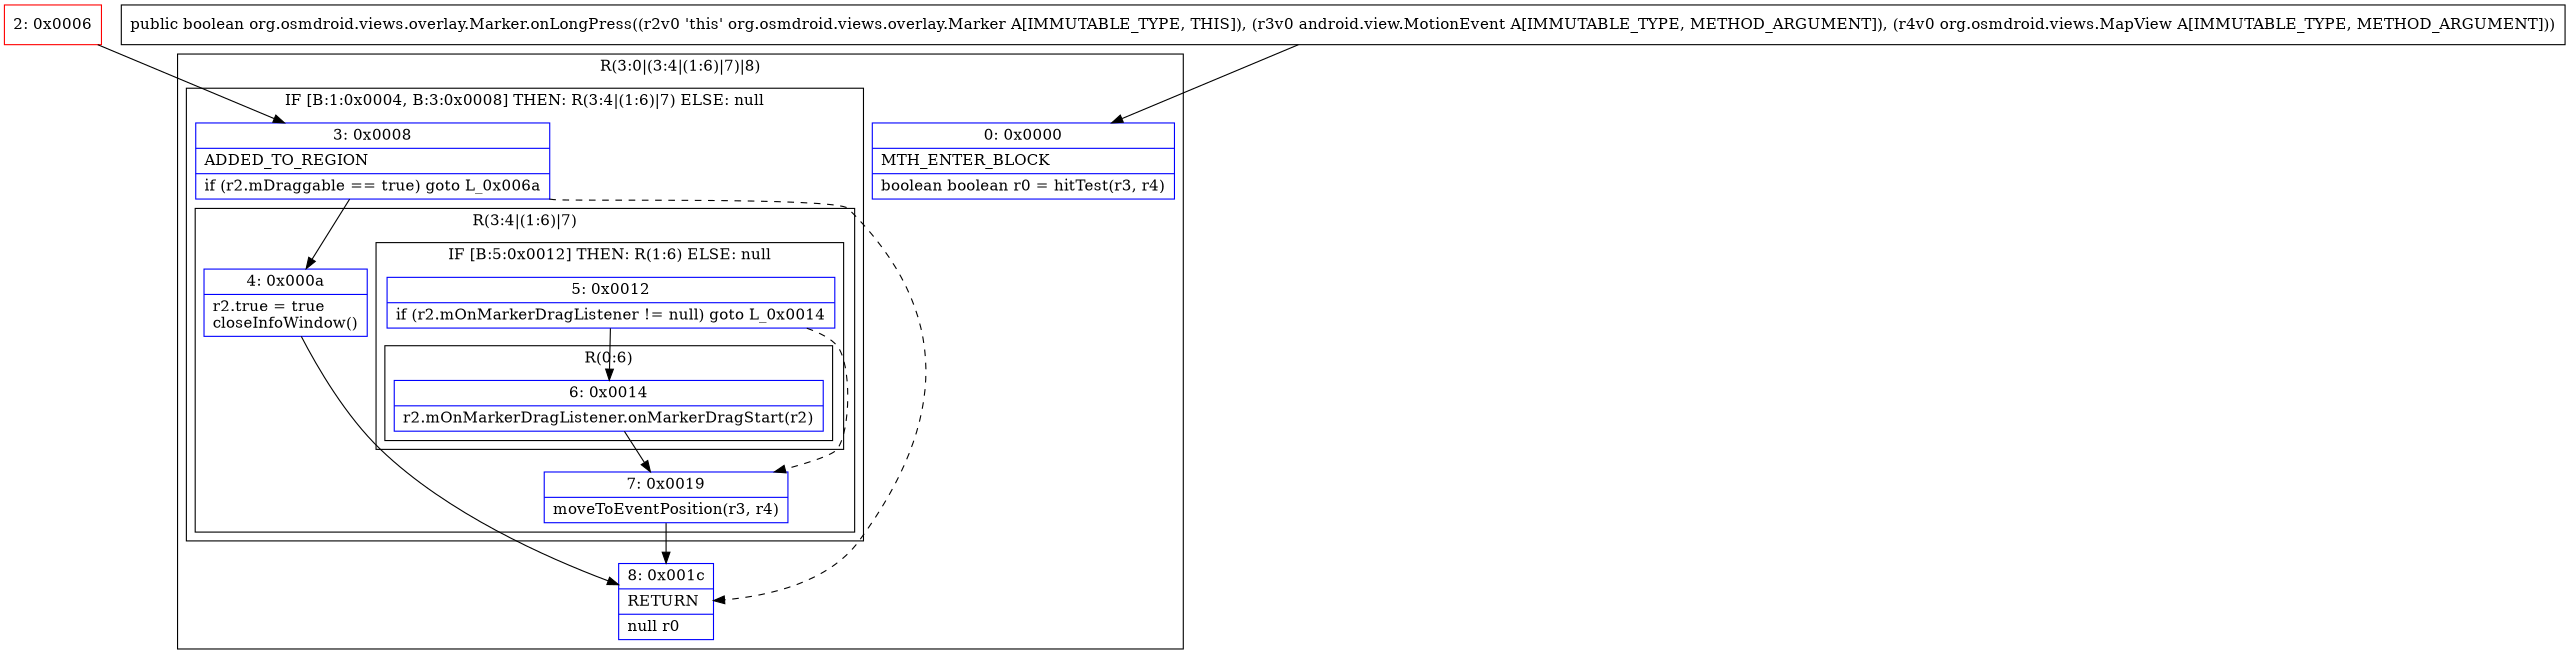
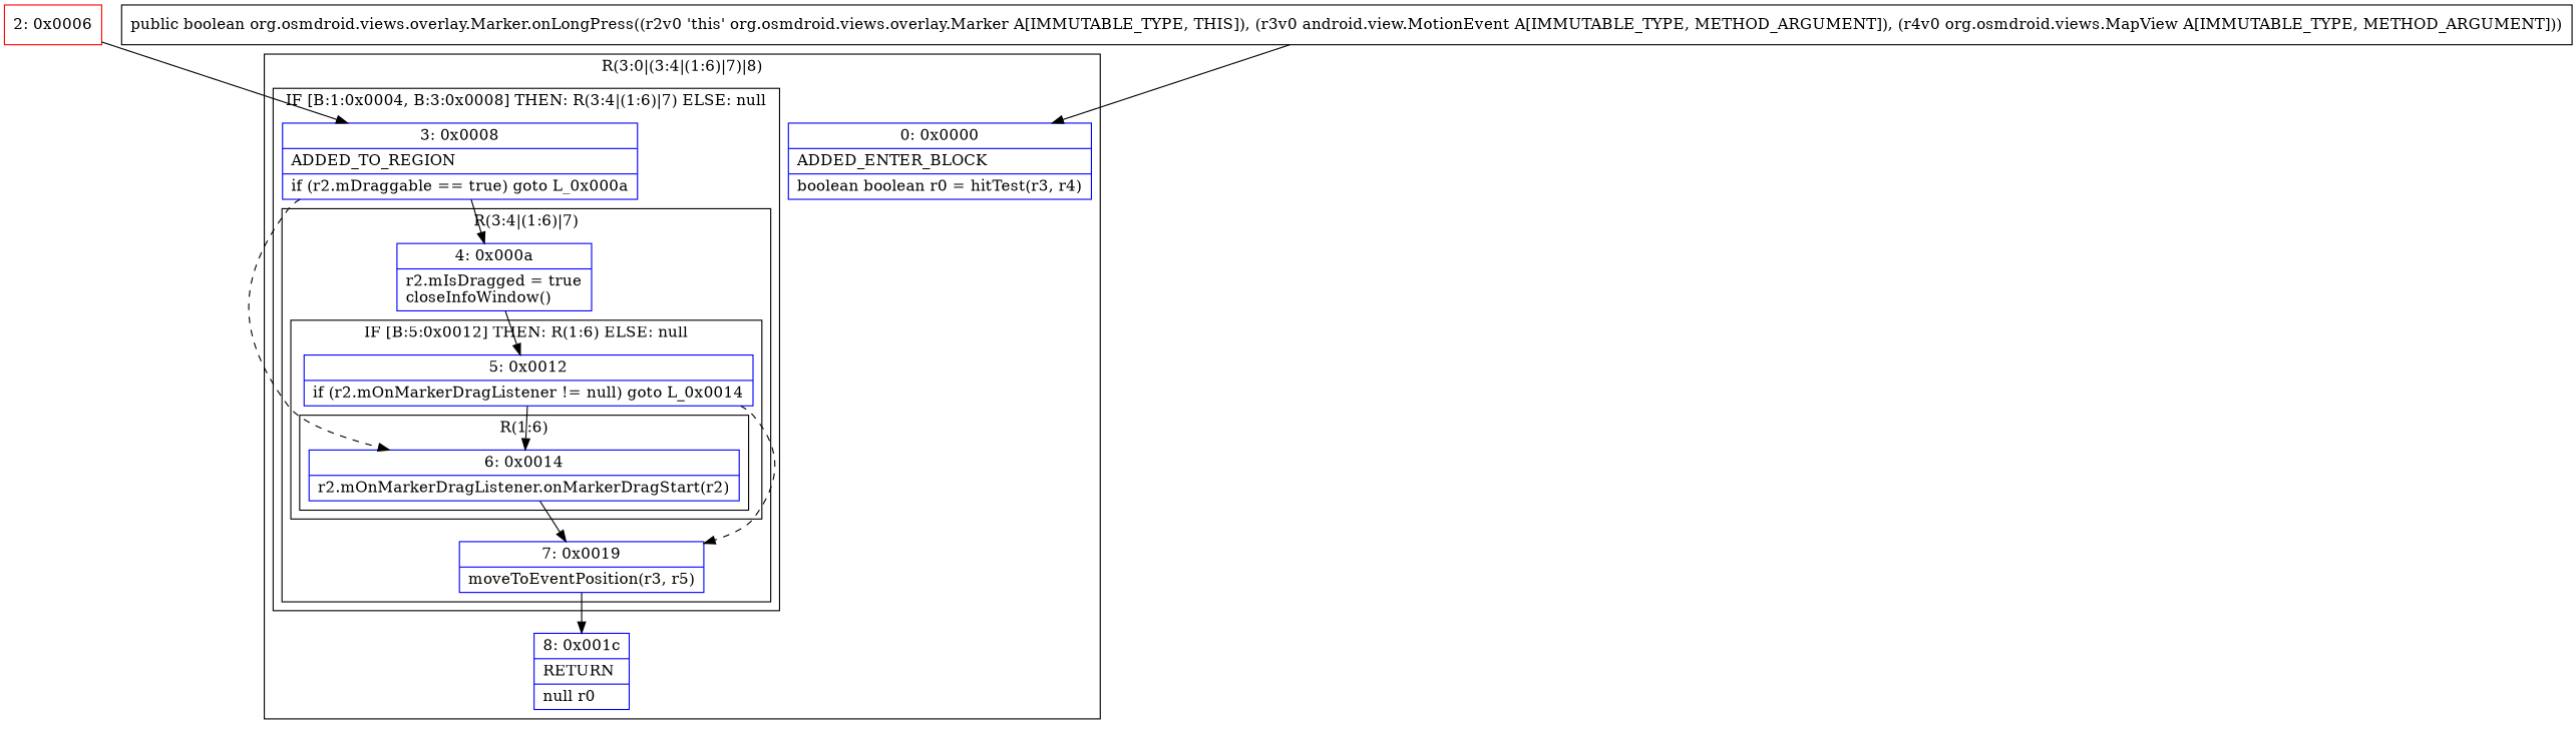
  digraph {
    node [color=blue shape=record]
    n1 [label="{6\:\ 0x0014|r2.mOnMarkerDragListener.onMarkerDragStart(r2)\l}"]
    n2 [label="{5\:\ 0x0012|if (r2.mOnMarkerDragListener != null) goto L_0x0014\l}"]
-   n3 [label="{4\:\ 0x000a|r2.true = true\lcloseInfoWindow()\l}"]
-   n4 [label="{7\:\ 0x0019|moveToEventPosition(r3, r4)\l}"]
-   n5 [label="{3\:\ 0x0008|ADDED_TO_REGION\l|if (r2.mDraggable == true) goto L_0x006a\l}"]
-   n6 [label="{0\:\ 0x0000|MTH_ENTER_BLOCK\l|boolean boolean r0 = hitTest(r3, r4)\l}"]
+   n3 [label="{4\:\ 0x000a|r2.mIsDragged = true\lcloseInfoWindow()\l}"]
+   n4 [label="{7\:\ 0x0019|moveToEventPosition(r3, r5)\l}"]
+   n5 [label="{3\:\ 0x0008|ADDED_TO_REGION\l|if (r2.mDraggable == true) goto L_0x000a\l}"]
+   n6 [label="{0\:\ 0x0000|ADDED_ENTER_BLOCK\l|boolean boolean r0 = hitTest(r3, r4)\l}"]
    n7 [label="{8\:\ 0x001c|RETURN\l|null r0\l}"]
    n8 [color=red label="{2\:\ 0x0006}"]
    n9 [label="{public boolean org.osmdroid.views.overlay.Marker.onLongPress((r2v0 'this' org.osmdroid.views.overlay.Marker A[IMMUTABLE_TYPE, THIS]), (r3v0 android.view.MotionEvent A[IMMUTABLE_TYPE, METHOD_ARGUMENT]), (r4v0 org.osmdroid.views.MapView A[IMMUTABLE_TYPE, METHOD_ARGUMENT])) }" color=""]
    subgraph cluster_1 {
      label="R(3:0|(3:4|(1:6)|7)|8)"
      n6
      n7
      subgraph cluster_2 {
        label="IF [B:1:0x0004, B:3:0x0008] THEN: R(3:4|(1:6)|7) ELSE: null"
        n5
        subgraph cluster_3 {
          label="R(3:4|(1:6)|7)"
          n3
          n4
          subgraph cluster_4 {
            label="IF [B:5:0x0012] THEN: R(1:6) ELSE: null"
            n2
            subgraph cluster_5 {
-             label="R(0:6)"
+             label="R(1:6)"
              n1
            }
          }
        }
      }
    }
    n1 -> n4
    n2 -> n1
    n2 -> n4 [style=dashed]
-   n3 -> n7
+   n3 -> n2
    n4 -> n7
    n5 -> n3
-   n5 -> n7 [style=dashed]
+   n5 -> n1 [style=dashed]
    n8 -> n5
    n9 -> n6
  }
